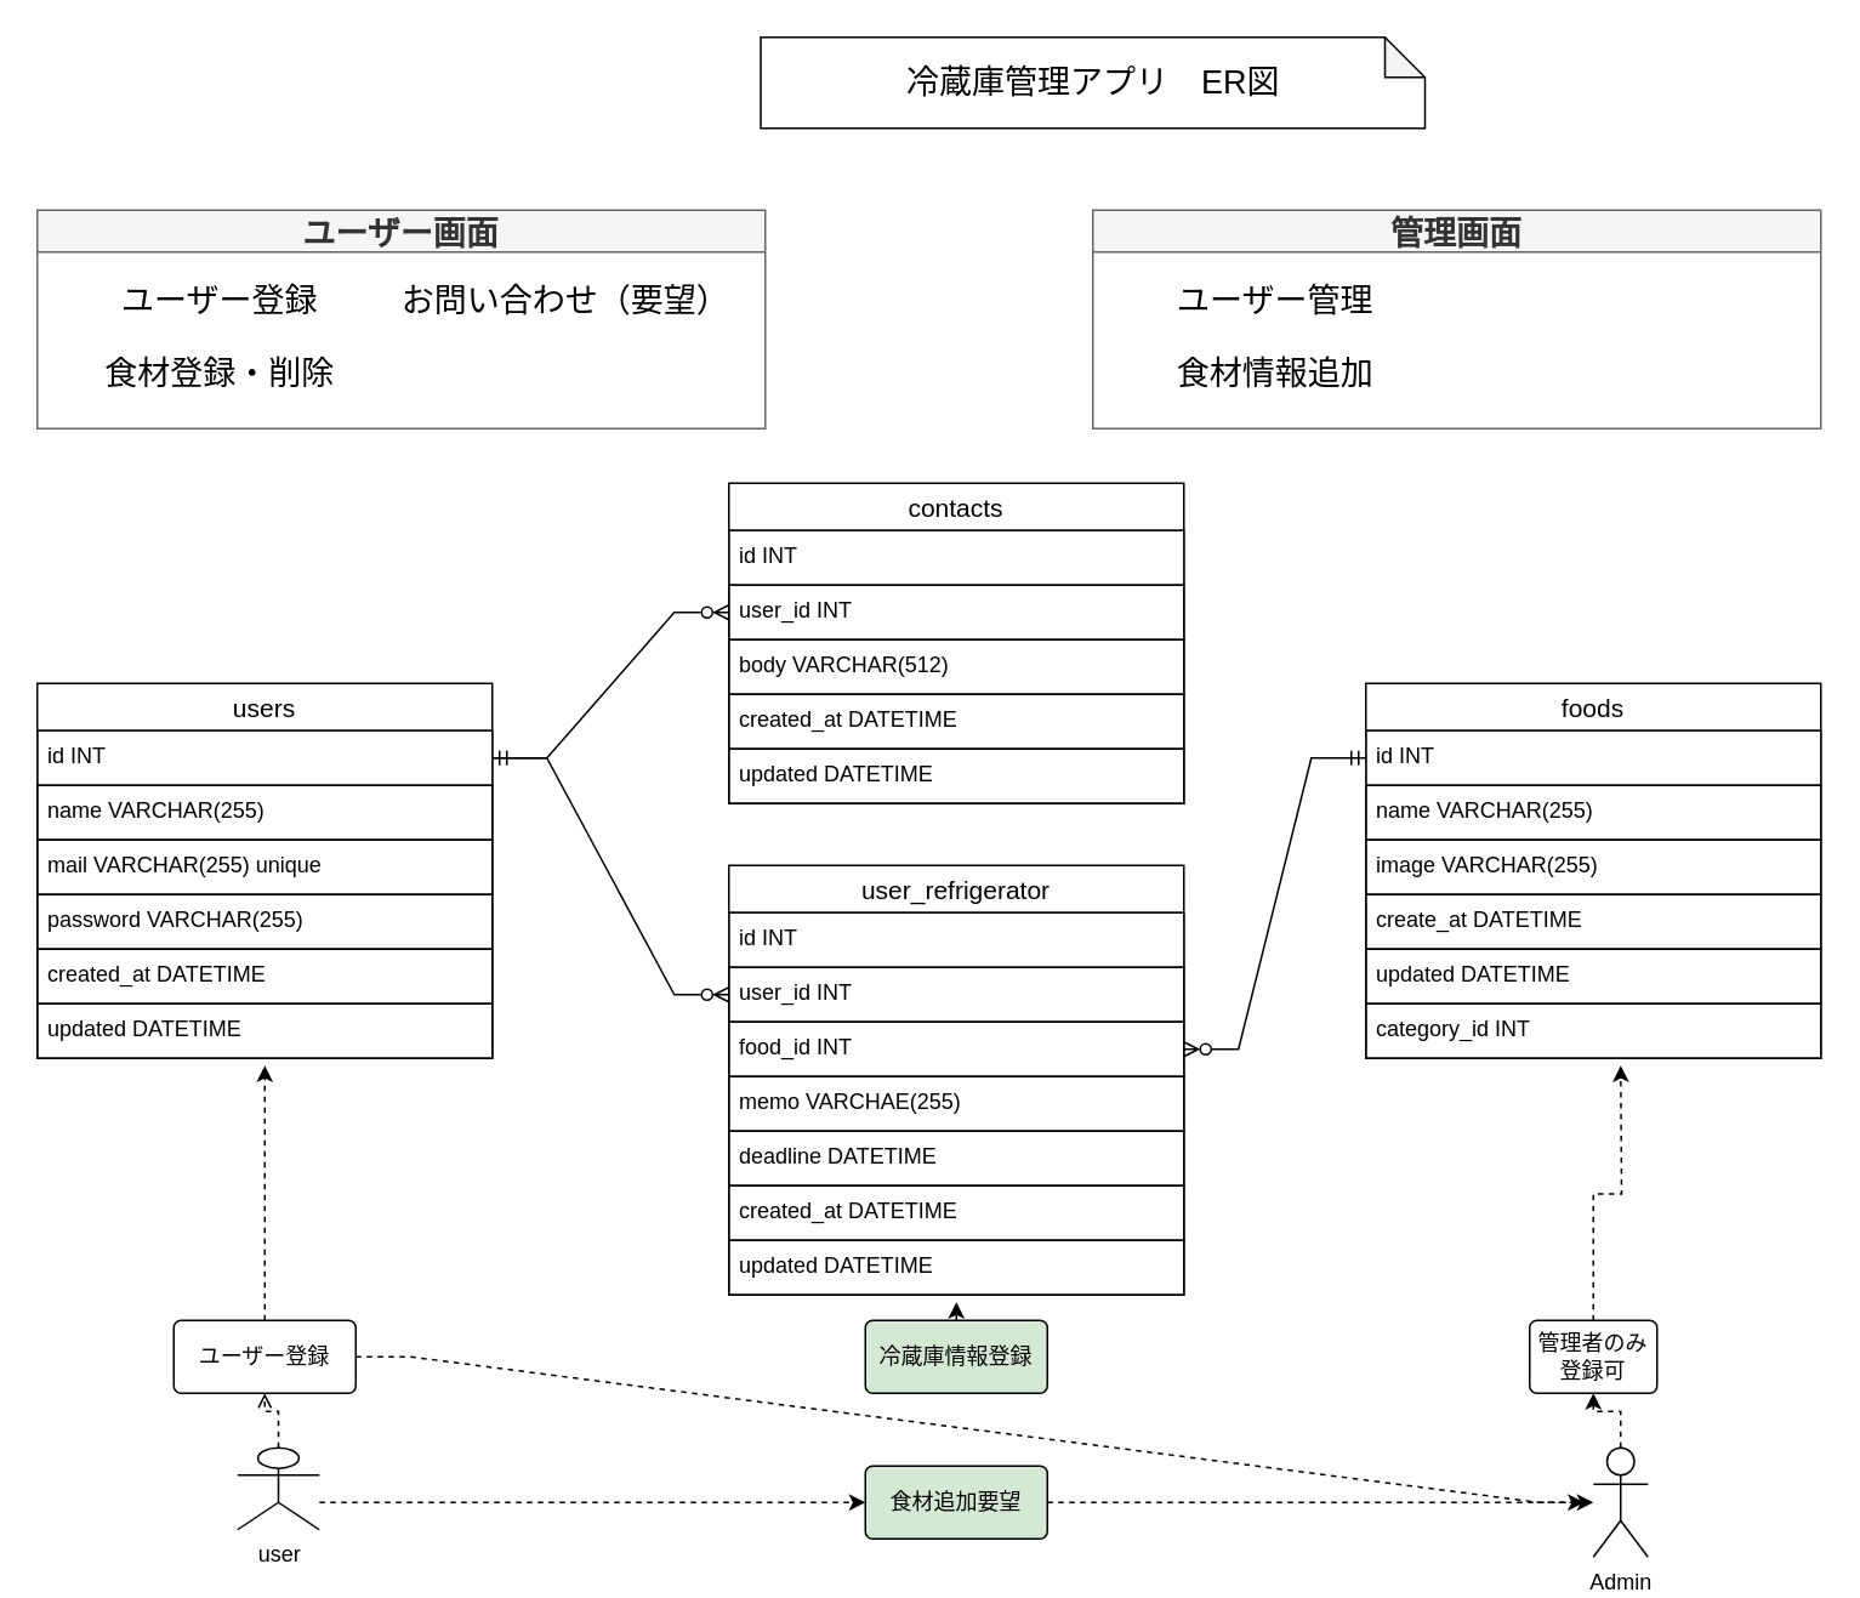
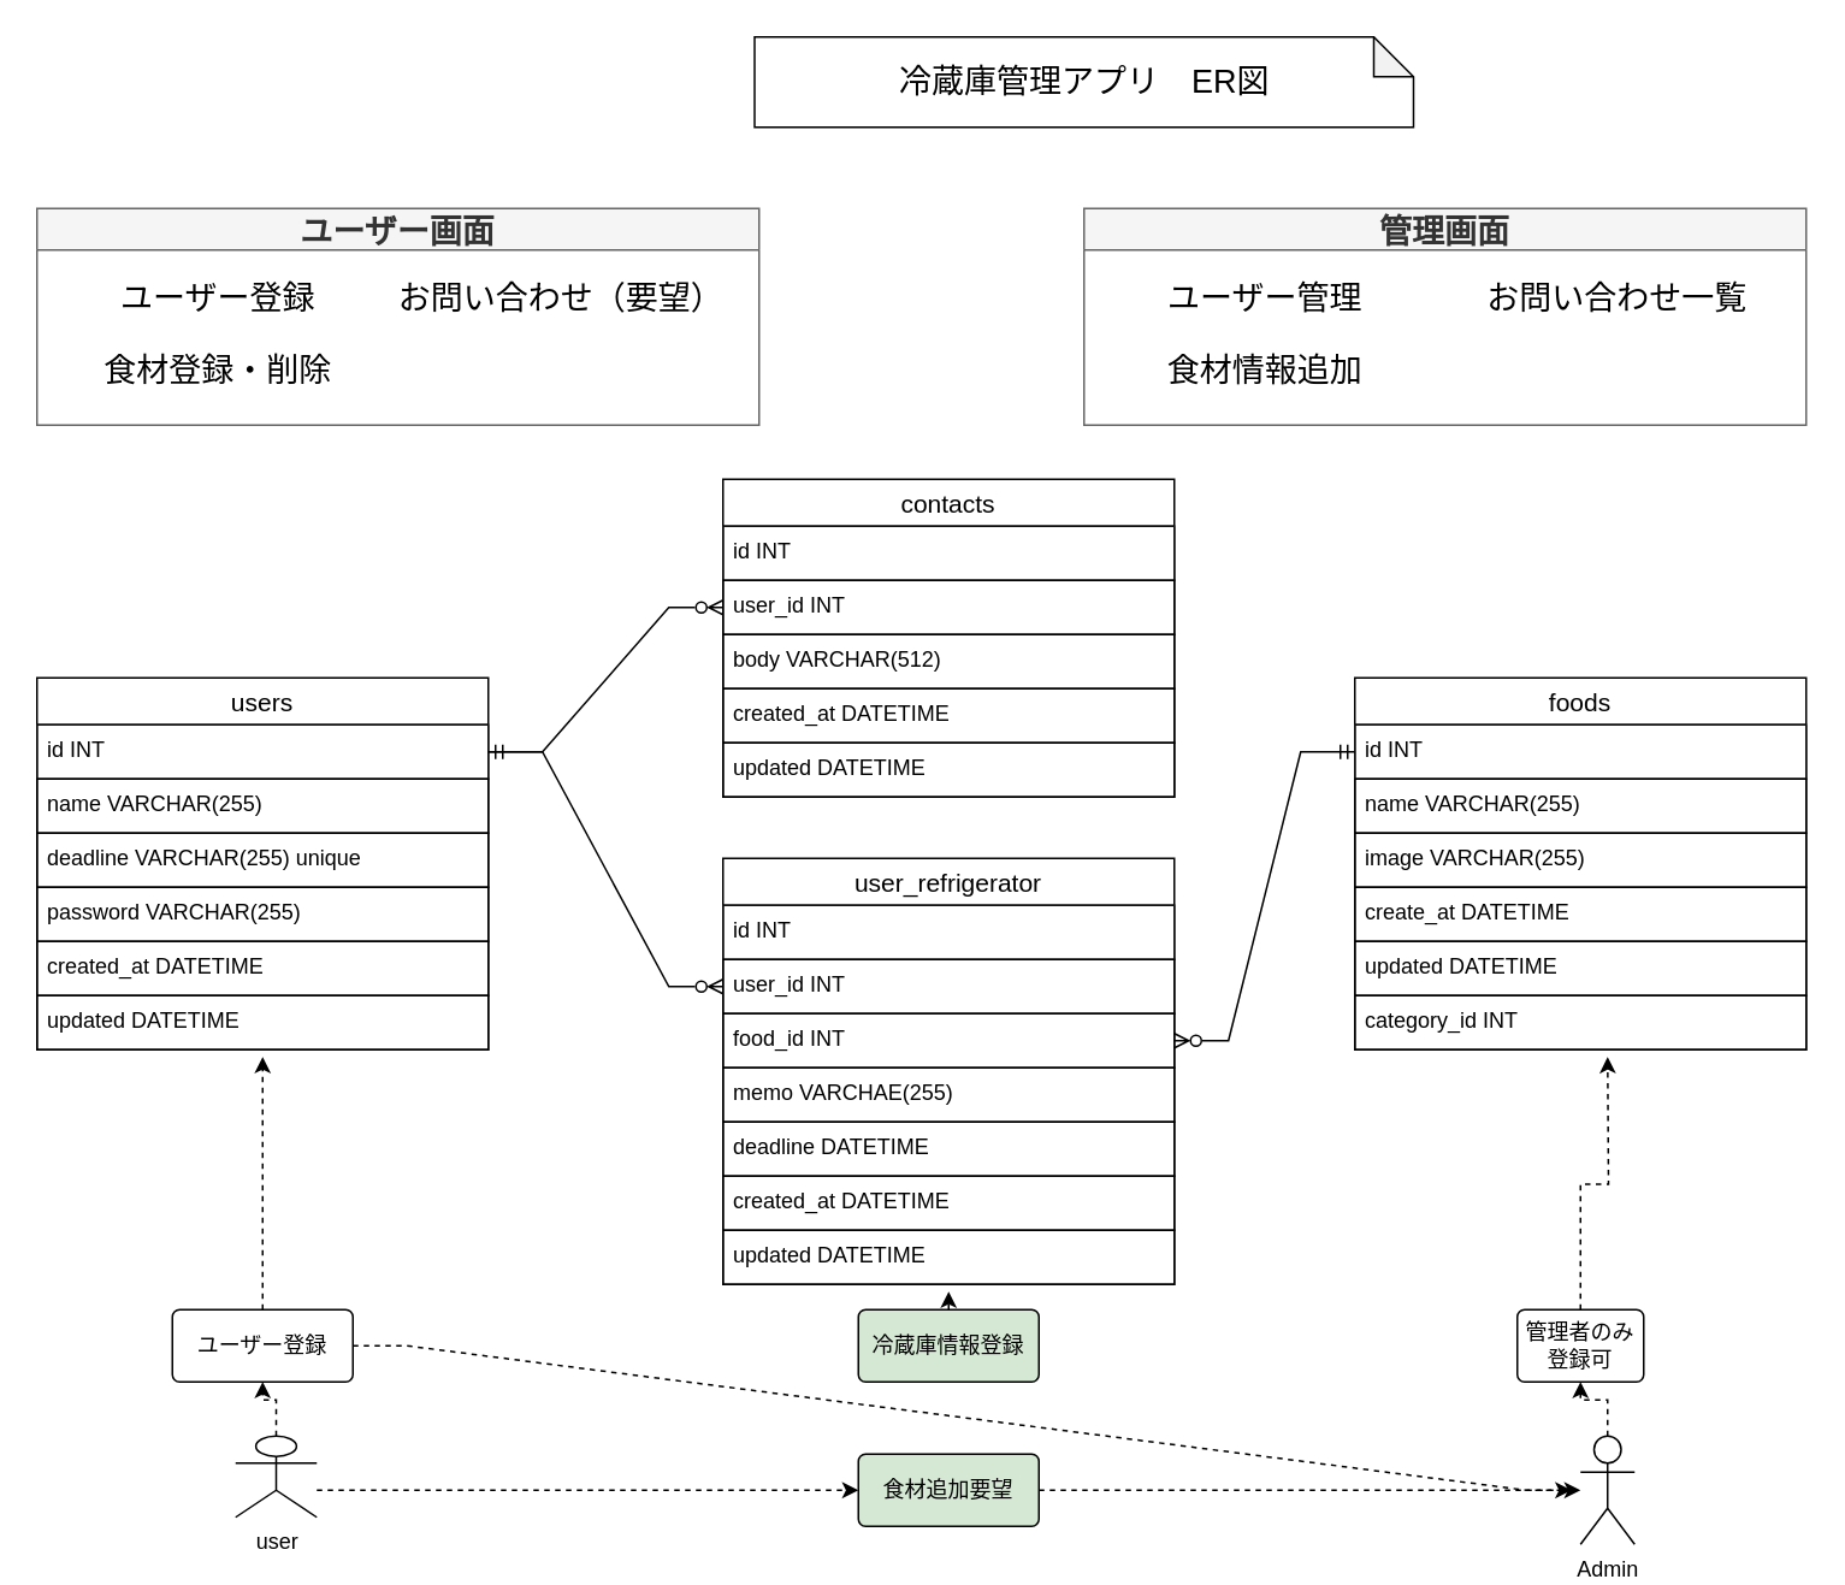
  <mxCell id="0" />
  <mxCell id="1" parent="0" />
  <mxCell id="2" style="edgeStyle=entityRelationEdgeStyle;rounded=0;orthogonalLoop=1;jettySize=auto;html=1;exitX=1;exitY=0.5;exitDx=0;exitDy=0;entryX=0;entryY=0.5;entryDx=0;entryDy=0;endArrow=ERzeroToMany;endFill=0;" edge="1" parent="1" source="4" target="19"><mxGeometry relative="1" as="geometry"><mxPoint x="390" y="578" as="targetPoint" /></mxGeometry></mxCell>
  <mxCell id="3" value="users" style="swimlane;fontStyle=0;childLayout=stackLayout;horizontal=1;startSize=26;horizontalStack=0;resizeParent=1;resizeParentMax=0;resizeLast=0;collapsible=1;marginBottom=0;align=center;fontSize=14;" vertex="1" parent="1"><mxGeometry x="20" y="375" width="250" height="206" as="geometry"><mxRectangle x="120" y="260" width="70" height="30" as="alternateBounds" /></mxGeometry></mxCell>
  <mxCell id="4" value="id INT" style="text;strokeColor=#121212;fillColor=none;spacingLeft=4;spacingRight=4;overflow=hidden;rotatable=0;points=[[0,0.5],[1,0.5]];portConstraint=eastwest;fontSize=12;" vertex="1" parent="3"><mxGeometry y="26" width="250" height="30" as="geometry" /></mxCell>
  <mxCell id="5" value="name VARCHAR(255)" style="text;strokeColor=#000000;fillColor=none;spacingLeft=4;spacingRight=4;overflow=hidden;rotatable=0;points=[[0,0.5],[1,0.5]];portConstraint=eastwest;fontSize=12;" vertex="1" parent="3"><mxGeometry y="56" width="250" height="30" as="geometry" /></mxCell>
- <mxCell id="6" value="mail VARCHAR(255) unique" style="text;strokeColor=#000000;fillColor=none;spacingLeft=4;spacingRight=4;overflow=hidden;rotatable=0;points=[[0,0.5],[1,0.5]];portConstraint=eastwest;fontSize=12;" vertex="1" parent="3"><mxGeometry y="86" width="250" height="30" as="geometry" /></mxCell>
+ <mxCell id="6" value="deadline VARCHAR(255) unique" style="text;strokeColor=#000000;fillColor=none;spacingLeft=4;spacingRight=4;overflow=hidden;rotatable=0;points=[[0,0.5],[1,0.5]];portConstraint=eastwest;fontSize=12;" vertex="1" parent="3"><mxGeometry y="86" width="250" height="30" as="geometry" /></mxCell>
  <mxCell id="7" value="password VARCHAR(255)" style="text;strokeColor=#000000;fillColor=none;spacingLeft=4;spacingRight=4;overflow=hidden;rotatable=0;points=[[0,0.5],[1,0.5]];portConstraint=eastwest;fontSize=12;" vertex="1" parent="3"><mxGeometry y="116" width="250" height="30" as="geometry" /></mxCell>
  <mxCell id="8" value="created_at DATETIME" style="text;strokeColor=#000000;fillColor=none;spacingLeft=4;spacingRight=4;overflow=hidden;rotatable=0;points=[[0,0.5],[1,0.5]];portConstraint=eastwest;fontSize=12;" vertex="1" parent="3"><mxGeometry y="146" width="250" height="30" as="geometry" /></mxCell>
  <mxCell id="9" value="updated DATETIME" style="text;strokeColor=#000000;fillColor=none;spacingLeft=4;spacingRight=4;overflow=hidden;rotatable=0;points=[[0,0.5],[1,0.5]];portConstraint=eastwest;fontSize=12;" vertex="1" parent="3"><mxGeometry y="176" width="250" height="30" as="geometry" /></mxCell>
  <mxCell id="10" value="foods" style="swimlane;fontStyle=0;childLayout=stackLayout;horizontal=1;startSize=26;horizontalStack=0;resizeParent=1;resizeParentMax=0;resizeLast=0;collapsible=1;marginBottom=0;align=center;fontSize=14;" vertex="1" parent="1"><mxGeometry x="750" y="375" width="250" height="206" as="geometry"><mxRectangle x="120" y="260" width="70" height="30" as="alternateBounds" /></mxGeometry></mxCell>
  <mxCell id="11" value="id INT" style="text;strokeColor=#121212;fillColor=none;spacingLeft=4;spacingRight=4;overflow=hidden;rotatable=0;points=[[0,0.5],[1,0.5]];portConstraint=eastwest;fontSize=12;" vertex="1" parent="10"><mxGeometry y="26" width="250" height="30" as="geometry" /></mxCell>
  <mxCell id="12" value="name VARCHAR(255)" style="text;strokeColor=#000000;fillColor=none;spacingLeft=4;spacingRight=4;overflow=hidden;rotatable=0;points=[[0,0.5],[1,0.5]];portConstraint=eastwest;fontSize=12;" vertex="1" parent="10"><mxGeometry y="56" width="250" height="30" as="geometry" /></mxCell>
  <mxCell id="13" value="image VARCHAR(255)" style="text;strokeColor=#000000;fillColor=none;spacingLeft=4;spacingRight=4;overflow=hidden;rotatable=0;points=[[0,0.5],[1,0.5]];portConstraint=eastwest;fontSize=12;" vertex="1" parent="10"><mxGeometry y="86" width="250" height="30" as="geometry" /></mxCell>
  <mxCell id="14" value="create_at DATETIME" style="text;strokeColor=#000000;fillColor=none;spacingLeft=4;spacingRight=4;overflow=hidden;rotatable=0;points=[[0,0.5],[1,0.5]];portConstraint=eastwest;fontSize=12;" vertex="1" parent="10"><mxGeometry y="116" width="250" height="30" as="geometry" /></mxCell>
  <mxCell id="15" value="updated DATETIME" style="text;strokeColor=#000000;fillColor=none;spacingLeft=4;spacingRight=4;overflow=hidden;rotatable=0;points=[[0,0.5],[1,0.5]];portConstraint=eastwest;fontSize=12;" vertex="1" parent="10"><mxGeometry y="146" width="250" height="30" as="geometry" /></mxCell>
  <mxCell id="16" value="category_id INT" style="text;strokeColor=#000000;fillColor=none;spacingLeft=4;spacingRight=4;overflow=hidden;rotatable=0;points=[[0,0.5],[1,0.5]];portConstraint=eastwest;fontSize=12;" vertex="1" parent="10"><mxGeometry y="176" width="250" height="30" as="geometry" /></mxCell>
  <mxCell id="17" value="user_refrigerator" style="swimlane;fontStyle=0;childLayout=stackLayout;horizontal=1;startSize=26;horizontalStack=0;resizeParent=1;resizeParentMax=0;resizeLast=0;collapsible=1;marginBottom=0;align=center;fontSize=14;" vertex="1" parent="1"><mxGeometry x="400" y="475" width="250" height="236" as="geometry"><mxRectangle x="120" y="260" width="70" height="30" as="alternateBounds" /></mxGeometry></mxCell>
  <mxCell id="18" value="id INT" style="text;strokeColor=#121212;fillColor=none;spacingLeft=4;spacingRight=4;overflow=hidden;rotatable=0;points=[[0,0.5],[1,0.5]];portConstraint=eastwest;fontSize=12;" vertex="1" parent="17"><mxGeometry y="26" width="250" height="30" as="geometry" /></mxCell>
  <mxCell id="19" value="user_id INT" style="text;strokeColor=#000000;fillColor=none;spacingLeft=4;spacingRight=4;overflow=hidden;rotatable=0;points=[[0,0.5],[1,0.5]];portConstraint=eastwest;fontSize=12;" vertex="1" parent="17"><mxGeometry y="56" width="250" height="30" as="geometry" /></mxCell>
  <mxCell id="20" value="food_id INT" style="text;strokeColor=#000000;fillColor=none;spacingLeft=4;spacingRight=4;overflow=hidden;rotatable=0;points=[[0,0.5],[1,0.5]];portConstraint=eastwest;fontSize=12;" vertex="1" parent="17"><mxGeometry y="86" width="250" height="30" as="geometry" /></mxCell>
  <mxCell id="21" value="memo VARCHAE(255)" style="text;strokeColor=#000000;fillColor=none;spacingLeft=4;spacingRight=4;overflow=hidden;rotatable=0;points=[[0,0.5],[1,0.5]];portConstraint=eastwest;fontSize=12;" vertex="1" parent="17"><mxGeometry y="116" width="250" height="30" as="geometry" /></mxCell>
  <mxCell id="22" value="deadline DATETIME" style="text;strokeColor=#000000;fillColor=none;spacingLeft=4;spacingRight=4;overflow=hidden;rotatable=0;points=[[0,0.5],[1,0.5]];portConstraint=eastwest;fontSize=12;" vertex="1" parent="17"><mxGeometry y="146" width="250" height="30" as="geometry" /></mxCell>
  <mxCell id="23" value="created_at DATETIME" style="text;strokeColor=#000000;fillColor=none;spacingLeft=4;spacingRight=4;overflow=hidden;rotatable=0;points=[[0,0.5],[1,0.5]];portConstraint=eastwest;fontSize=12;" vertex="1" parent="17"><mxGeometry y="176" width="250" height="30" as="geometry" /></mxCell>
  <mxCell id="24" value="updated DATETIME" style="text;strokeColor=#000000;fillColor=none;spacingLeft=4;spacingRight=4;overflow=hidden;rotatable=0;points=[[0,0.5],[1,0.5]];portConstraint=eastwest;fontSize=12;" vertex="1" parent="17"><mxGeometry y="206" width="250" height="30" as="geometry" /></mxCell>
  <mxCell id="25" style="edgeStyle=orthogonalEdgeStyle;rounded=0;orthogonalLoop=1;jettySize=auto;html=1;dashed=1;" edge="1" parent="1" source="26"><mxGeometry relative="1" as="geometry"><mxPoint x="890" y="585" as="targetPoint" /></mxGeometry></mxCell>
  <mxCell id="26" value="管理者のみ登録可" style="rounded=1;arcSize=10;whiteSpace=wrap;html=1;align=center;strokeColor=#000000;" vertex="1" parent="1"><mxGeometry x="840" y="725" width="70" height="40" as="geometry" /></mxCell>
  <mxCell id="27" style="edgeStyle=orthogonalEdgeStyle;rounded=0;orthogonalLoop=1;jettySize=auto;html=1;dashed=1;" edge="1" parent="1" source="29"><mxGeometry relative="1" as="geometry"><mxPoint x="145" y="585" as="targetPoint" /></mxGeometry></mxCell>
  <mxCell id="28" style="edgeStyle=entityRelationEdgeStyle;rounded=0;orthogonalLoop=1;jettySize=auto;html=1;endArrow=classic;endFill=1;dashed=1;" edge="1" parent="1" source="29" target="34"><mxGeometry relative="1" as="geometry" /></mxCell>
  <mxCell id="29" value="ユーザー登録" style="rounded=1;arcSize=10;whiteSpace=wrap;html=1;align=center;strokeColor=#000000;" vertex="1" parent="1"><mxGeometry x="95" y="725" width="100" height="40" as="geometry" /></mxCell>
- <mxCell id="30" style="edgeStyle=orthogonalEdgeStyle;rounded=0;orthogonalLoop=1;jettySize=auto;html=1;entryX=0.5;entryY=1;entryDx=0;entryDy=0;dashed=1;endArrow=open;" edge="1" parent="1" source="32" target="29"><mxGeometry relative="1" as="geometry" /></mxCell>
+ <mxCell id="30" style="edgeStyle=orthogonalEdgeStyle;rounded=0;orthogonalLoop=1;jettySize=auto;html=1;entryX=0.5;entryY=1;entryDx=0;entryDy=0;dashed=1;" edge="1" parent="1" source="32" target="29"><mxGeometry relative="1" as="geometry" /></mxCell>
  <mxCell id="31" style="edgeStyle=orthogonalEdgeStyle;rounded=0;orthogonalLoop=1;jettySize=auto;html=1;dashed=1;entryX=0;entryY=0.5;entryDx=0;entryDy=0;" edge="1" parent="1" source="32" target="36"><mxGeometry relative="1" as="geometry"><mxPoint x="240" y="675" as="targetPoint" /><Array as="points"><mxPoint x="400" y="825" /><mxPoint x="400" y="825" /></Array></mxGeometry></mxCell>
  <mxCell id="32" value="user&lt;br&gt;" style="shape=umlActor;verticalLabelPosition=bottom;verticalAlign=top;html=1;outlineConnect=0;strokeColor=#000000;" vertex="1" parent="1"><mxGeometry x="130" y="795" width="45" height="45" as="geometry" /></mxCell>
  <mxCell id="33" style="edgeStyle=orthogonalEdgeStyle;rounded=0;orthogonalLoop=1;jettySize=auto;html=1;entryX=0.5;entryY=1;entryDx=0;entryDy=0;dashed=1;" edge="1" parent="1" source="34" target="26"><mxGeometry relative="1" as="geometry" /></mxCell>
  <mxCell id="34" value="Admin" style="shape=umlActor;verticalLabelPosition=bottom;verticalAlign=top;html=1;outlineConnect=0;strokeColor=#000000;" vertex="1" parent="1"><mxGeometry x="875" y="795" width="30" height="60" as="geometry" /></mxCell>
  <mxCell id="35" style="edgeStyle=orthogonalEdgeStyle;rounded=0;orthogonalLoop=1;jettySize=auto;html=1;dashed=1;" edge="1" parent="1" source="36"><mxGeometry relative="1" as="geometry"><mxPoint x="870" y="825" as="targetPoint" /></mxGeometry></mxCell>
  <mxCell id="36" value="食材追加要望" style="rounded=1;arcSize=10;whiteSpace=wrap;html=1;align=center;strokeColor=#000000;fillColor=#d5e8d4;" vertex="1" parent="1"><mxGeometry x="475" y="805" width="100" height="40" as="geometry" /></mxCell>
  <mxCell id="37" style="edgeStyle=entityRelationEdgeStyle;rounded=0;orthogonalLoop=1;jettySize=auto;html=1;exitX=0;exitY=0.5;exitDx=0;exitDy=0;entryX=1;entryY=0.5;entryDx=0;entryDy=0;endArrow=ERzeroToMany;endFill=0;startArrow=ERmandOne;startFill=0;" edge="1" parent="1" source="11" target="20"><mxGeometry relative="1" as="geometry" /></mxCell>
  <mxCell id="38" value="冷蔵庫情報登録" style="rounded=1;arcSize=10;whiteSpace=wrap;html=1;align=center;strokeColor=#000000;fillColor=#d5e8d4;" vertex="1" parent="1"><mxGeometry x="475" y="725" width="100" height="40" as="geometry" /></mxCell>
  <mxCell id="39" value="" style="endArrow=classic;html=1;rounded=0;dashed=1;" edge="1" parent="1"><mxGeometry width="50" height="50" relative="1" as="geometry"><mxPoint x="525" y="725" as="sourcePoint" /><mxPoint x="525" y="715" as="targetPoint" /></mxGeometry></mxCell>
  <mxCell id="40" value="&lt;font style=&quot;font-size: 18px;&quot;&gt;冷蔵庫管理アプリ　ER図&lt;/font&gt;" style="shape=note;whiteSpace=wrap;html=1;backgroundOutline=1;darkOpacity=0.05;strokeColor=#000000;size=22;" vertex="1" parent="1"><mxGeometry x="417.5" y="20" width="365" height="50" as="geometry" /></mxCell>
  <mxCell id="41" value="管理画面" style="swimlane;fontSize=18;strokeColor=#666666;fillColor=#f5f5f5;fontColor=#333333;" vertex="1" parent="1"><mxGeometry x="600" y="115" width="400" height="120" as="geometry" /></mxCell>
  <mxCell id="42" value="ユーザー管理" style="text;html=1;align=center;verticalAlign=middle;resizable=0;points=[];autosize=1;strokeColor=none;fillColor=none;fontSize=18;" vertex="1" parent="41"><mxGeometry x="35" y="30" width="130" height="40" as="geometry" /></mxCell>
  <mxCell id="43" value="食材情報追加" style="text;html=1;align=center;verticalAlign=middle;resizable=0;points=[];autosize=1;strokeColor=none;fillColor=none;fontSize=18;" vertex="1" parent="41"><mxGeometry x="35" y="70" width="130" height="40" as="geometry" /></mxCell>
+ <mxCell id="44" value="お問い合わせ一覧" style="text;html=1;align=center;verticalAlign=middle;resizable=0;points=[];autosize=1;strokeColor=none;fillColor=none;fontSize=18;" vertex="1" parent="41"><mxGeometry x="210" y="30" width="170" height="40" as="geometry" /></mxCell>
  <mxCell id="45" value="ユーザー画面" style="swimlane;fontSize=18;strokeColor=#666666;fillColor=#f5f5f5;fontColor=#333333;" vertex="1" parent="1"><mxGeometry x="20" y="115" width="400" height="120" as="geometry" /></mxCell>
  <mxCell id="46" value="ユーザー登録&lt;span style=&quot;color: rgba(0, 0, 0, 0); font-family: monospace; font-size: 0px; text-align: start;&quot;&gt;%3CmxGraphModel%3E%3Croot%3E%3CmxCell%20id%3D%220%22%2F%3E%3CmxCell%20id%3D%221%22%20parent%3D%220%22%2F%3E%3CmxCell%20id%3D%222%22%20value%3D%22%E9%A3%9F%E6%9D%90%E8%BF%BD%E5%8A%A0%22%20style%3D%22text%3Bhtml%3D1%3Balign%3Dcenter%3BverticalAlign%3Dmiddle%3Bresizable%3D0%3Bpoints%3D%5B%5D%3Bautosize%3D1%3BstrokeColor%3Dnone%3BfillColor%3Dnone%3BfontSize%3D18%3B%22%20vertex%3D%221%22%20parent%3D%221%22%3E%3CmxGeometry%20x%3D%22100%22%20y%3D%22-120%22%20width%3D%22100%22%20height%3D%2240%22%20as%3D%22geometry%22%2F%3E%3C%2FmxCell%3E%3C%2Froot%3E%3C%2FmxGraphModel%3E&lt;/span&gt;" style="text;html=1;align=center;verticalAlign=middle;resizable=0;points=[];autosize=1;strokeColor=none;fillColor=none;fontSize=18;" vertex="1" parent="45"><mxGeometry x="35" y="30" width="130" height="40" as="geometry" /></mxCell>
  <mxCell id="47" value="食材登録・削除&lt;span style=&quot;color: rgba(0, 0, 0, 0); font-family: monospace; font-size: 0px; text-align: start;&quot;&gt;%3CmxGraphModel%3E%3Croot%3E%3CmxCell%20id%3D%220%22%2F%3E%3CmxCell%20id%3D%221%22%20parent%3D%220%22%2F%3E%3CmxCell%20id%3D%222%22%20value%3D%22%E9%A3%9F%E6%9D%90%E8%BF%BD%E5%8A%A0%22%20style%3D%22text%3Bhtml%3D1%3Balign%3Dcenter%3BverticalAlign%3Dmiddle%3Bresizable%3D0%3Bpoints%3D%5B%5D%3Bautosize%3D1%3BstrokeColor%3Dnone%3BfillColor%3Dnone%3BfontSize%3D18%3B%22%20vertex%3D%221%22%20parent%3D%221%22%3E%3CmxGeometry%20x%3D%22100%22%20y%3D%22-120%22%20width%3D%22100%22%20height%3D%2240%22%20as%3D%22geometry%22%2F%3E%3C%2FmxCell%3E%3C%2Froot%3E%3C%2FmxGraphModel%3E・&lt;/span&gt;" style="text;html=1;align=center;verticalAlign=middle;resizable=0;points=[];autosize=1;strokeColor=none;fillColor=none;fontSize=18;" vertex="1" parent="45"><mxGeometry x="25" y="70" width="150" height="40" as="geometry" /></mxCell>
  <mxCell id="48" value="お問い合わせ（要望）" style="text;html=1;align=center;verticalAlign=middle;resizable=0;points=[];autosize=1;strokeColor=none;fillColor=none;fontSize=18;" vertex="1" parent="45"><mxGeometry x="190" y="30" width="200" height="40" as="geometry" /></mxCell>
  <mxCell id="49" value="contacts" style="swimlane;fontStyle=0;childLayout=stackLayout;horizontal=1;startSize=26;horizontalStack=0;resizeParent=1;resizeParentMax=0;resizeLast=0;collapsible=1;marginBottom=0;align=center;fontSize=14;" vertex="1" parent="1"><mxGeometry x="400" y="265" width="250" height="176" as="geometry"><mxRectangle x="120" y="260" width="70" height="30" as="alternateBounds" /></mxGeometry></mxCell>
  <mxCell id="50" value="id INT" style="text;strokeColor=#121212;fillColor=none;spacingLeft=4;spacingRight=4;overflow=hidden;rotatable=0;points=[[0,0.5],[1,0.5]];portConstraint=eastwest;fontSize=12;" vertex="1" parent="49"><mxGeometry y="26" width="250" height="30" as="geometry" /></mxCell>
  <mxCell id="51" value="user_id INT" style="text;strokeColor=#000000;fillColor=none;spacingLeft=4;spacingRight=4;overflow=hidden;rotatable=0;points=[[0,0.5],[1,0.5]];portConstraint=eastwest;fontSize=12;" vertex="1" parent="49"><mxGeometry y="56" width="250" height="30" as="geometry" /></mxCell>
  <mxCell id="52" value="body VARCHAR(512)" style="text;strokeColor=#000000;fillColor=none;spacingLeft=4;spacingRight=4;overflow=hidden;rotatable=0;points=[[0,0.5],[1,0.5]];portConstraint=eastwest;fontSize=12;" vertex="1" parent="49"><mxGeometry y="86" width="250" height="30" as="geometry" /></mxCell>
  <mxCell id="53" value="created_at DATETIME" style="text;strokeColor=#000000;fillColor=none;spacingLeft=4;spacingRight=4;overflow=hidden;rotatable=0;points=[[0,0.5],[1,0.5]];portConstraint=eastwest;fontSize=12;" vertex="1" parent="49"><mxGeometry y="116" width="250" height="30" as="geometry" /></mxCell>
  <mxCell id="54" value="updated DATETIME" style="text;strokeColor=#000000;fillColor=none;spacingLeft=4;spacingRight=4;overflow=hidden;rotatable=0;points=[[0,0.5],[1,0.5]];portConstraint=eastwest;fontSize=12;" vertex="1" parent="49"><mxGeometry y="146" width="250" height="30" as="geometry" /></mxCell>
  <mxCell id="55" style="edgeStyle=entityRelationEdgeStyle;rounded=0;orthogonalLoop=1;jettySize=auto;html=1;exitX=1;exitY=0.5;exitDx=0;exitDy=0;entryX=0;entryY=0.5;entryDx=0;entryDy=0;endArrow=ERzeroToMany;endFill=0;startArrow=ERmandOne;startFill=0;" edge="1" parent="1" source="4" target="51"><mxGeometry relative="1" as="geometry"><mxPoint x="410" y="556" as="targetPoint" /><mxPoint x="280" y="526" as="sourcePoint" /></mxGeometry></mxCell>
